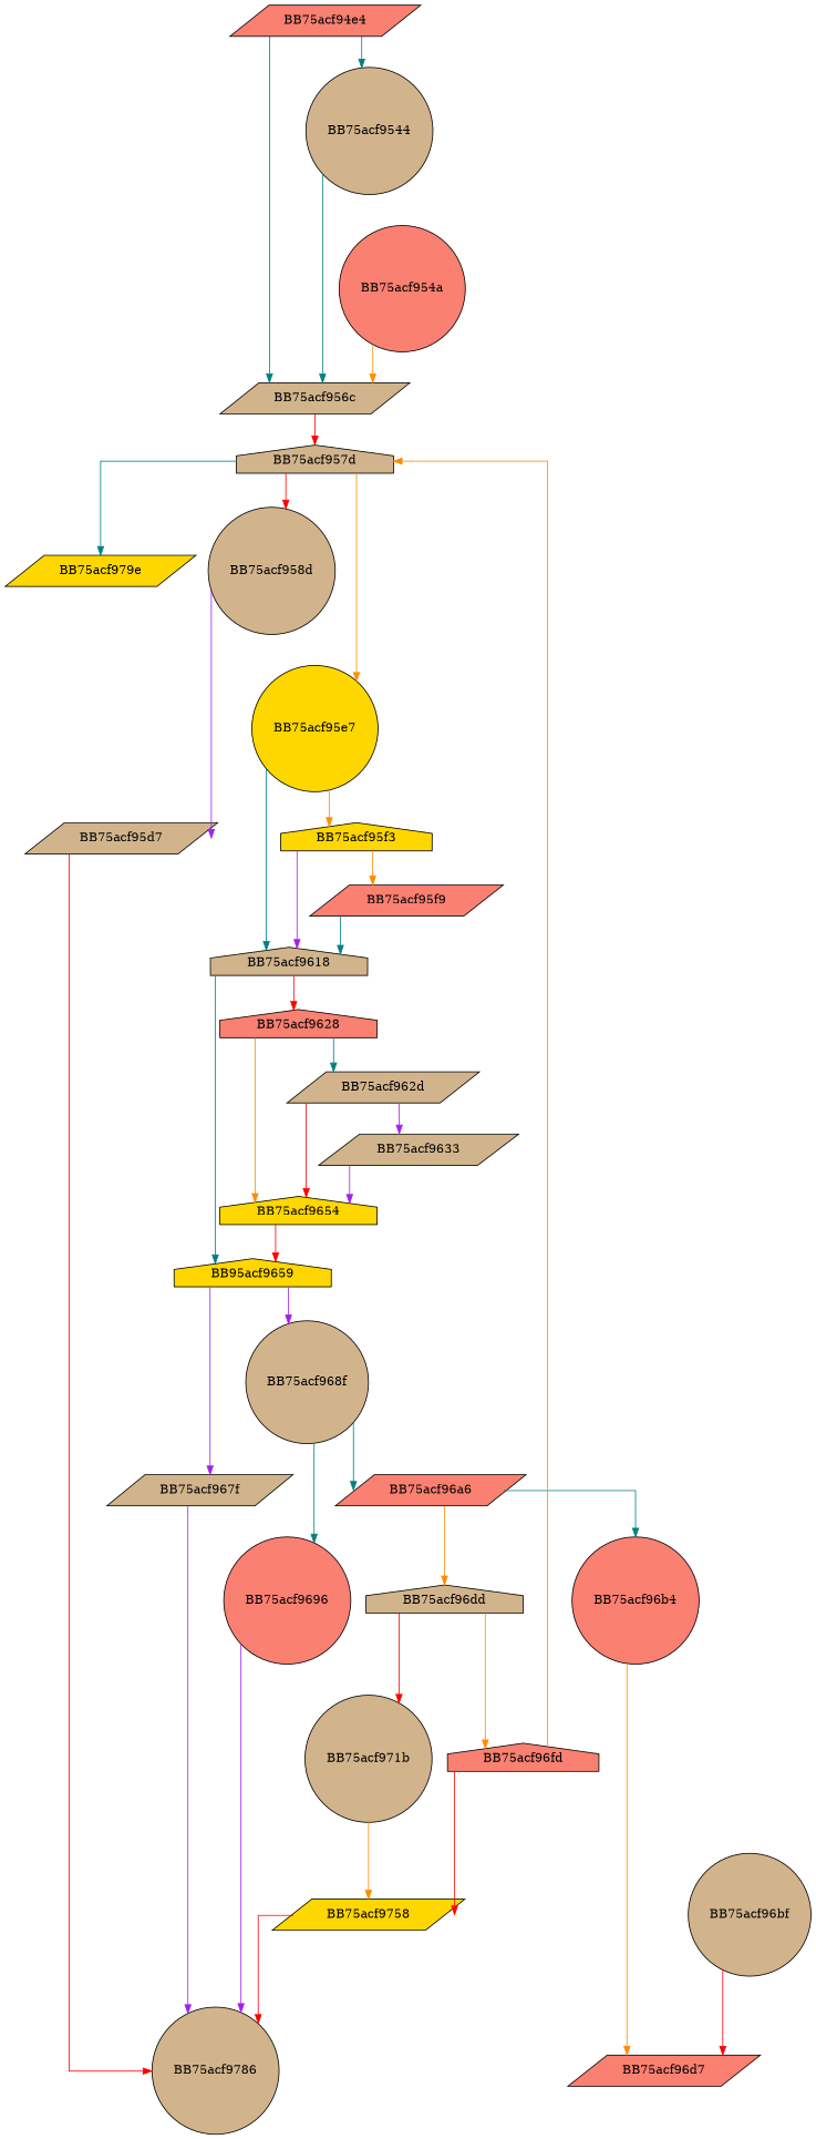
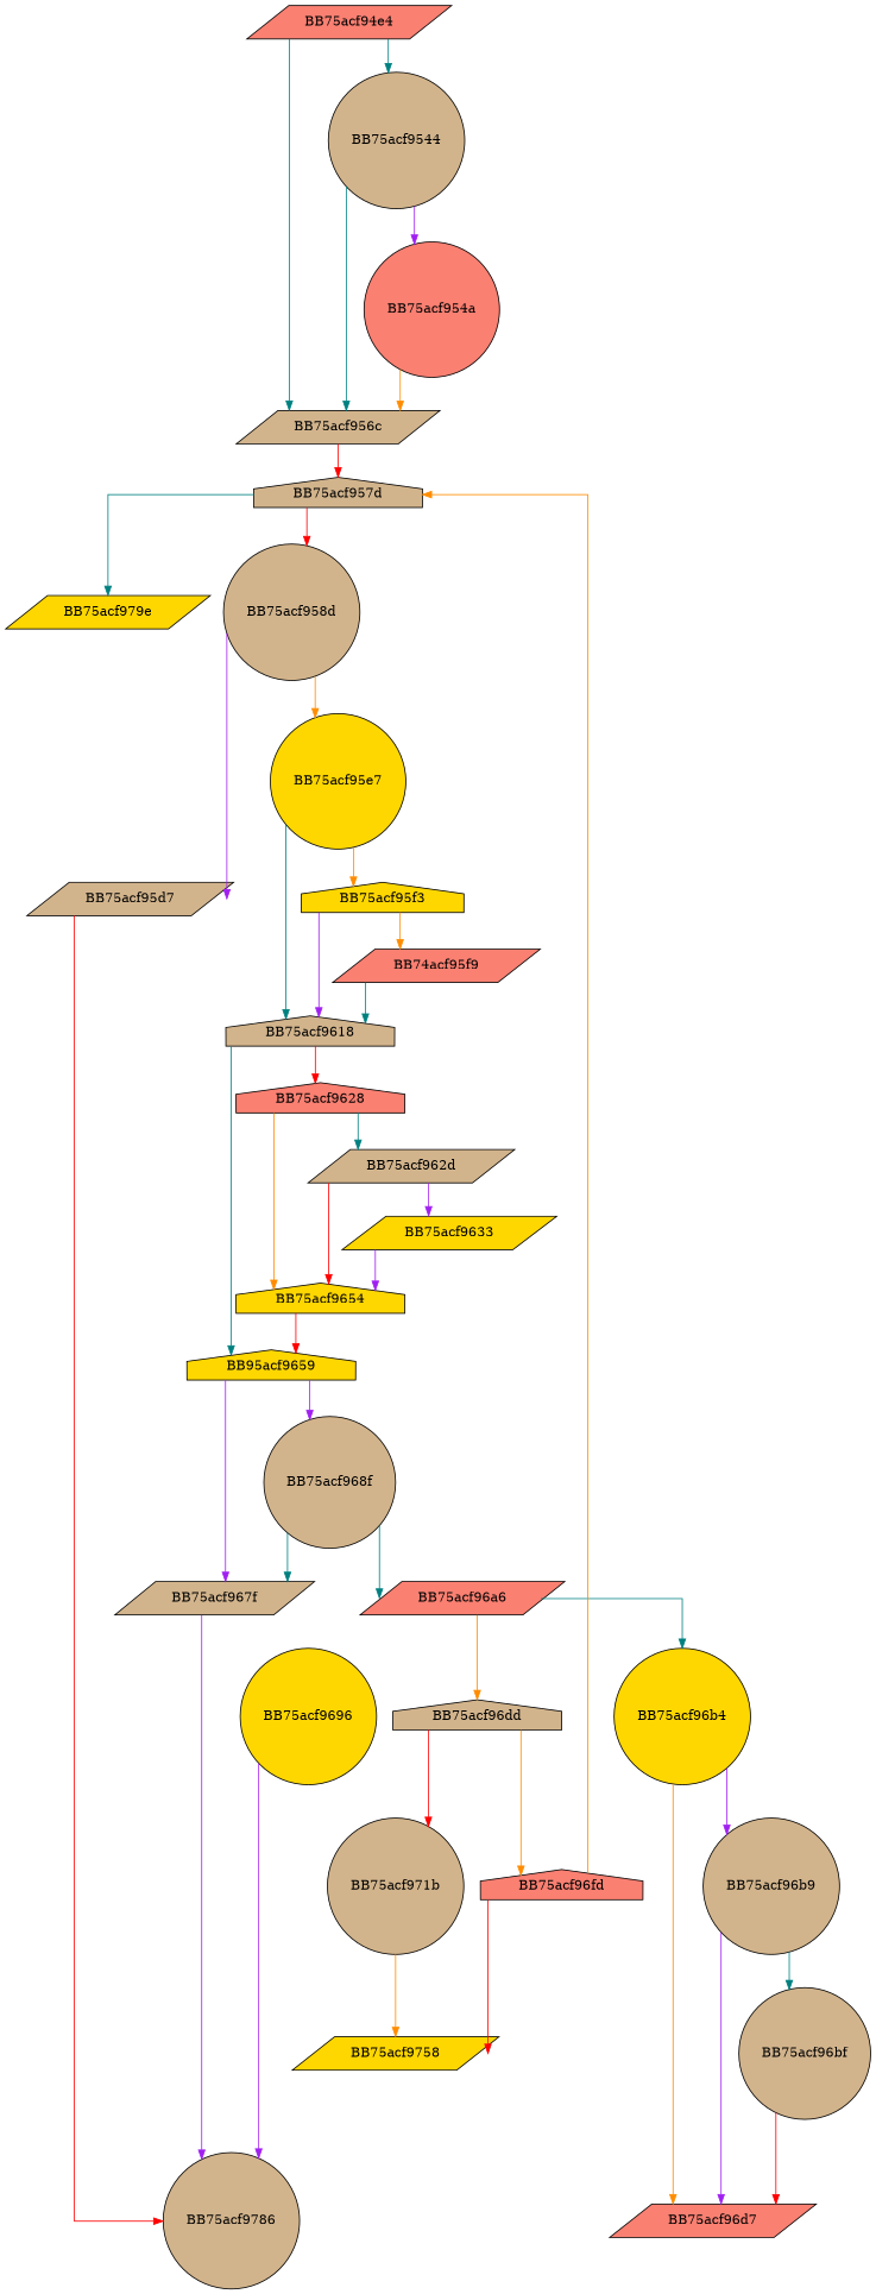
  digraph {
    splines=ortho
    node [fillcolor=tan shape=parallelogram style=filled]
    edge [color=teal]
    BB75acf94e4 [fillcolor=salmon]
    BB75acf956c
    BB75acf9544 [shape=circle]
    BB75acf957d [shape=house]
    BB75acf954a [fillcolor=salmon shape=circle]
    BB75acf979e [fillcolor=gold]
    BB75acf958d [shape=circle]
    BB75acf95e7 [fillcolor=gold shape=circle]
    BB75acf95d7
    BB75acf9618 [shape=house]
    BB75acf95f3 [fillcolor=gold shape=house]
    BB75acf9786 [shape=circle]
    n13 [fillcolor=gold label=BB95acf9659 shape=house]
    BB75acf9628 [fillcolor=salmon shape=house]
-   BB75acf95f9 [fillcolor=salmon]
+   BB75acf95f9 [fillcolor=salmon label=BB74acf95f9]
    BB75acf968f [shape=circle]
    BB75acf967f
    BB75acf9654 [fillcolor=gold shape=house]
    BB75acf962d
    BB75acf96a6 [fillcolor=salmon]
-   BB75acf9696 [fillcolor=salmon shape=circle]
-   BB75acf9633
+   BB75acf9696 [fillcolor=gold shape=circle]
+   BB75acf9633 [fillcolor=gold]
    BB75acf96dd [shape=house]
-   BB75acf96b4 [fillcolor=salmon shape=circle]
+   BB75acf96b4 [fillcolor=gold shape=circle]
    BB75acf971b [shape=circle]
    BB75acf96fd [fillcolor=salmon shape=house]
    BB75acf96d7 [fillcolor=salmon]
+   BB75acf96b9 [shape=circle]
    BB75acf9758 [fillcolor=gold]
    BB75acf96bf [shape=circle]
    BB75acf94e4 -> BB75acf956c
    BB75acf94e4 -> BB75acf9544
    BB75acf956c -> BB75acf957d [color=red]
    BB75acf9544 -> BB75acf956c
+   BB75acf9544 -> BB75acf954a [color=purple]
    BB75acf957d -> BB75acf979e
    BB75acf957d -> BB75acf958d [color=red]
    BB75acf954a -> BB75acf956c [color=darkorange]
-   BB75acf957d -> BB75acf95e7 [color=darkorange]
+   BB75acf958d -> BB75acf95e7 [color=darkorange]
    BB75acf958d -> BB75acf95d7 [color=purple]
    BB75acf95e7 -> BB75acf9618
    BB75acf95e7 -> BB75acf95f3 [color=darkorange]
    BB75acf95d7 -> BB75acf9786 [color=red]
    BB75acf9618 -> n13
    BB75acf9618 -> BB75acf9628 [color=red]
    BB75acf95f3 -> BB75acf9618 [color=purple]
    BB75acf95f3 -> BB75acf95f9 [color=darkorange]
    n13 -> BB75acf968f [color=purple]
    n13 -> BB75acf967f [color=purple]
    BB75acf9628 -> BB75acf9654 [color=darkorange]
    BB75acf9628 -> BB75acf962d
    BB75acf95f9 -> BB75acf9618
    BB75acf968f -> BB75acf96a6
-   BB75acf968f -> BB75acf9696
+   BB75acf968f -> BB75acf967f
    BB75acf967f -> BB75acf9786 [color=purple]
    BB75acf9654 -> n13 [color=red]
    BB75acf962d -> BB75acf9654 [color=red]
    BB75acf962d -> BB75acf9633 [color=purple]
    BB75acf96a6 -> BB75acf96dd [color=darkorange]
    BB75acf96a6 -> BB75acf96b4
    BB75acf9696 -> BB75acf9786 [color=purple]
    BB75acf9633 -> BB75acf9654 [color=purple]
    BB75acf96dd -> BB75acf971b [color=red]
    BB75acf96dd -> BB75acf96fd [color=darkorange]
    BB75acf96b4 -> BB75acf96d7 [color=darkorange]
+   BB75acf96b4 -> BB75acf96b9 [color=purple]
    BB75acf971b -> BB75acf9758 [color=darkorange]
    BB75acf96fd -> BB75acf957d [color=darkorange]
    BB75acf96fd -> BB75acf9758 [color=red]
-   BB75acf9758 -> BB75acf9786 [color=red]
+   BB75acf96b9 -> BB75acf96d7 [color=purple]
+   BB75acf96b9 -> BB75acf96bf
    BB75acf96bf -> BB75acf96d7 [color=red]
  }
